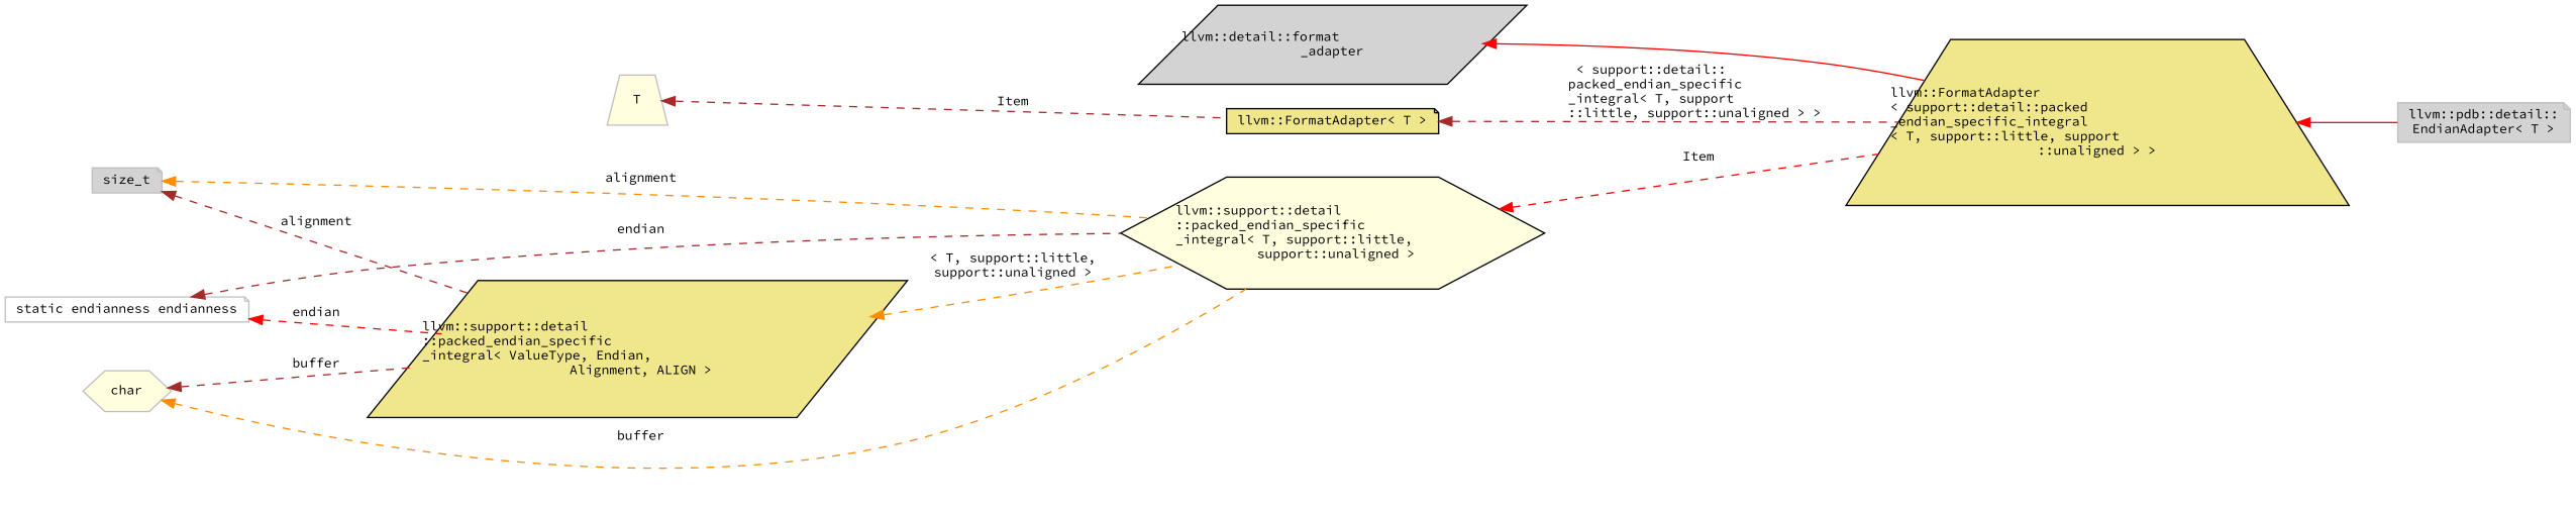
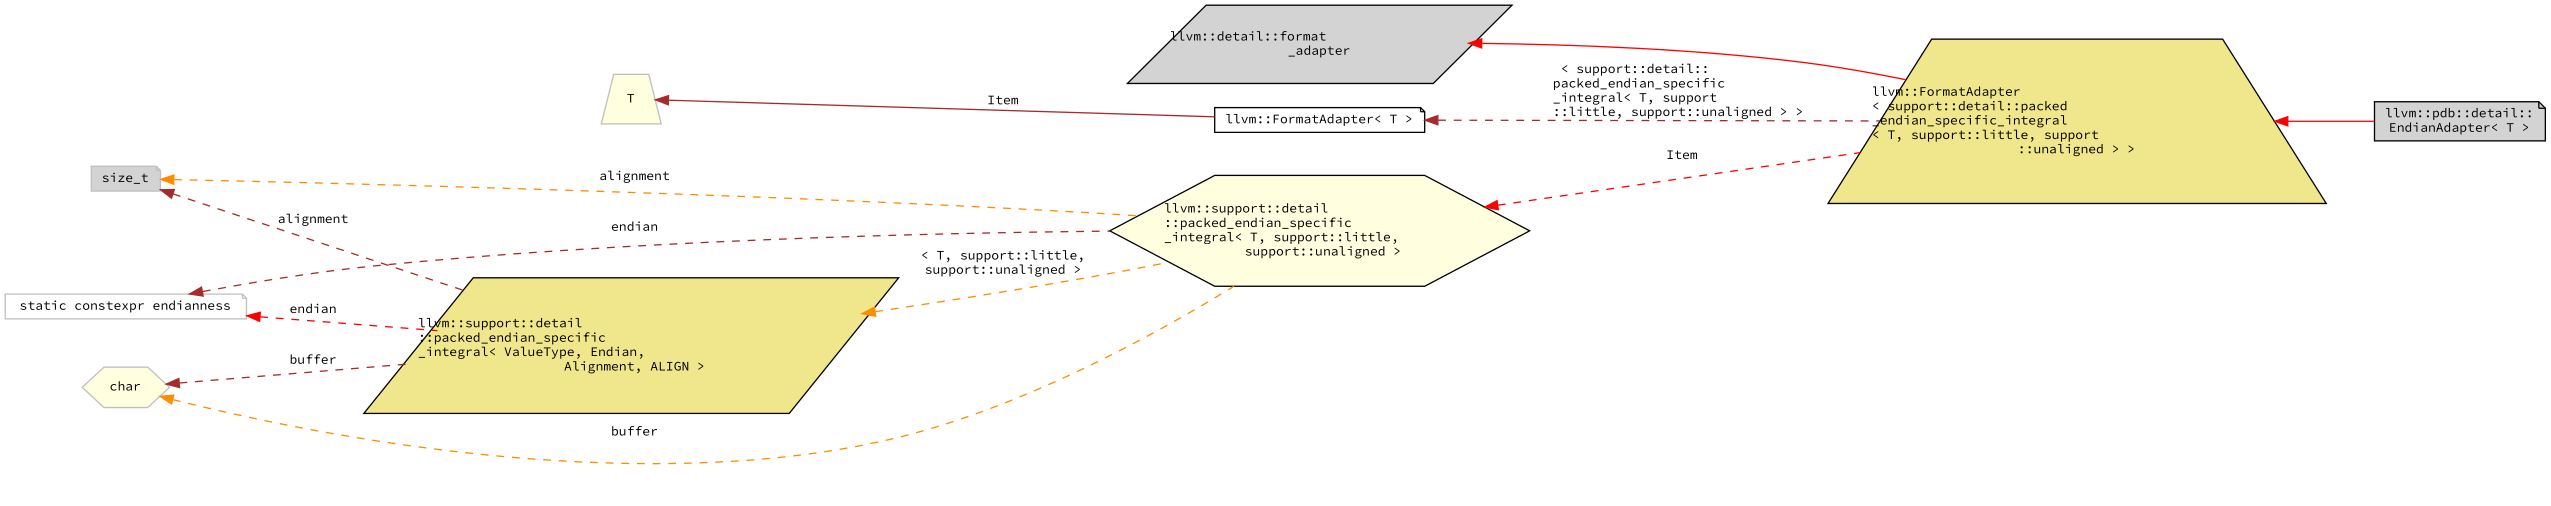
  digraph {
    fontname="Source Code Pro"
    rankdir=LR
    node [color=black fillcolor=lightgrey fontname="Source Code Pro" fontsize=10 shape=note style=filled]
    edge [color=brown dir=back fontname="Source Code Pro" fontsize=10 labelfontname=Helvetica labelfontsize=10 style=dashed]
-   n1 [color=grey75 fontcolor=black height=0.2 label="llvm::pdb::detail::\lEndianAdapter\< T \>" width=0.4]
+   n1 [fontcolor=black height=0.2 label="llvm::pdb::detail::\lEndianAdapter\< T \>" width=0.4]
    n2 [fillcolor=khaki height=0.2 label="llvm::FormatAdapter\l\< support::detail::packed\l_endian_specific_integral\l\< T, support::little, support\l::unaligned \> \>" shape=trapezium width=0.4]
    n3 [height=0.2 label="llvm::detail::format\l_adapter" shape=parallelogram width=0.4]
-   n4 [fillcolor=khaki height=0.2 label="llvm::FormatAdapter\< T \>" width=0.4]
+   n4 [fillcolor=white height=0.2 label="llvm::FormatAdapter\< T \>" width=0.4]
    n5 [fillcolor=lightyellow height=0.2 label="llvm::support::detail\l::packed_endian_specific\l_integral\< T, support::little,\l support::unaligned \>" shape=hexagon width=0.4]
-   n6 [color=grey75 fillcolor=white height=0.2 label="static endianness endianness" width=0.4]
+   n6 [color=grey75 fillcolor=white height=0.2 label="static constexpr endianness" width=0.4]
    n7 [fillcolor=khaki height=0.2 label="llvm::support::detail\l::packed_endian_specific\l_integral\< ValueType, Endian,\l Alignment, ALIGN \>" shape=parallelogram width=0.4]
    n8 [color=grey75 fillcolor=lightyellow height=0.2 label=char shape=hexagon width=0.4]
    n9 [color=grey75 height=0.2 label=size_t width=0.4]
    n10 [color=grey75 fillcolor=lightyellow height=0.2 label=T shape=trapezium width=0.4]
    n2 -> n1 [color=red style=solid]
    n3 -> n2 [color=red style=solid]
    n4 -> n2 [label=" \< support::detail::\lpacked_endian_specific\l_integral\< T, support\l::little, support::unaligned \> \>"]
    n5 -> n2 [color=red label=" Item"]
    n6 -> n5 [label=" endian"]
    n6 -> n7 [color=red label=" endian"]
    n7 -> n5 [color=darkorange label=" \< T, support::little,\l support::unaligned \>"]
    n8 -> n5 [color=darkorange label=" buffer"]
    n8 -> n7 [label=" buffer"]
    n9 -> n5 [color=darkorange label=" alignment"]
    n9 -> n7 [label=" alignment"]
-   n10 -> n4 [label=" Item"]
+   n10 -> n4 [label=" Item" style=solid]
  }
